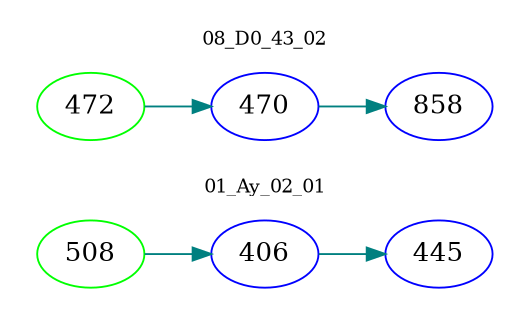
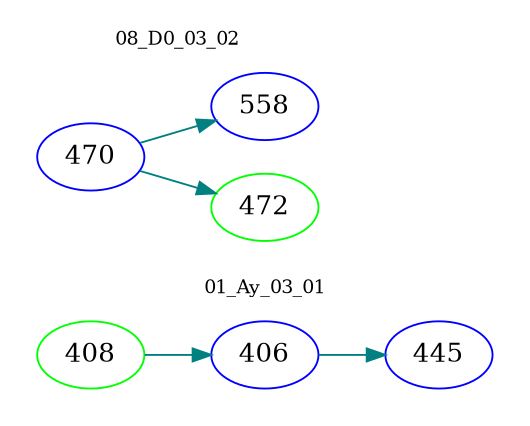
  digraph {
    rankdir=LR
    node [color=blue]
    edge [color=teal]
-   n1 [color=green label=508]
+   n1 [color=green label=408]
    n2 [label=406]
    n3 [label=445]
    n4 [color=green label=472]
    n5 [label=470]
-   n6 [label=858]
+   n6 [label=558]
    subgraph cluster_1 {
      color=white
      fontsize=10
-     label="01_Ay_02_01"
+     label="01_Ay_03_01"
      n1
      n2
      n3
    }
    subgraph cluster_2 {
      color=white
      fontsize=10
-     label="08_D0_43_02"
+     label="08_D0_03_02"
      n4
      n5
      n6
    }
    n1 -> n2
    n2 -> n3
-   n4 -> n5
+   n5 -> n4
    n5 -> n6
  }
